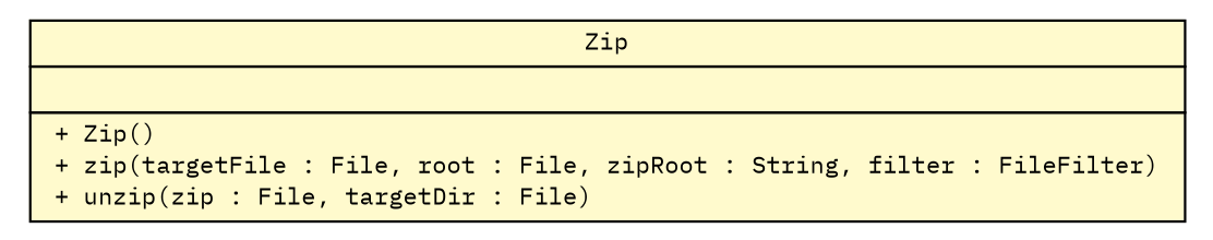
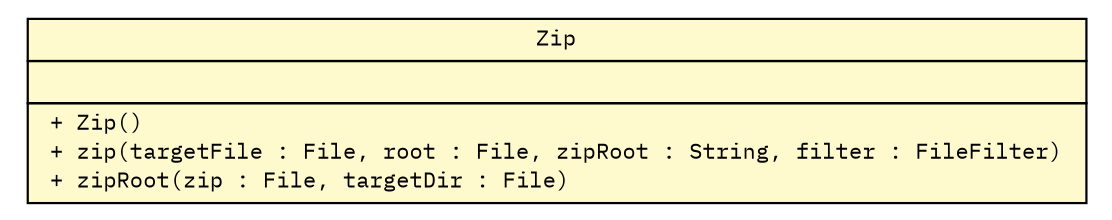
  digraph {
    nodesep=0.25
    ranksep=0.5
    fontname="IBM Plex Mono"
-   n1 [fontcolor=black fontname="IBM Plex Mono" fontsize=10.0 label=<<table title="sorcer.util.Zip" border="0" cellborder="1" cellspacing="0" cellpadding="2" port="p" bgcolor="lemonChiffon" href="./Zip.html"> 		<tr><td><table border="0" cellspacing="0" cellpadding="1"> <tr><td align="center" balign="center"> Zip </td></tr> 		</table></td></tr> 		<tr><td><table border="0" cellspacing="0" cellpadding="1"> <tr><td align="left" balign="left">  </td></tr> 		</table></td></tr> 		<tr><td><table border="0" cellspacing="0" cellpadding="1"> <tr><td align="left" balign="left"> + Zip() </td></tr> <tr><td align="left" balign="left"> + zip(targetFile : File, root : File, zipRoot : String, filter : FileFilter) </td></tr> <tr><td align="left" balign="left"> + unzip(zip : File, targetDir : File) </td></tr> 		</table></td></tr> 		</table>> shape=plaintext]
+   n1 [fontcolor=black fontname="IBM Plex Mono" fontsize=10.0 label=<<table title="sorcer.util.Zip" border="0" cellborder="1" cellspacing="0" cellpadding="2" port="p" bgcolor="lemonChiffon" href="./Zip.html"> 		<tr><td><table border="0" cellspacing="0" cellpadding="1"> <tr><td align="center" balign="center"> Zip </td></tr> 		</table></td></tr> 		<tr><td><table border="0" cellspacing="0" cellpadding="1"> <tr><td align="left" balign="left">  </td></tr> 		</table></td></tr> 		<tr><td><table border="0" cellspacing="0" cellpadding="1"> <tr><td align="left" balign="left"> + Zip() </td></tr> <tr><td align="left" balign="left"> + zip(targetFile : File, root : File, zipRoot : String, filter : FileFilter) </td></tr> <tr><td align="left" balign="left"> + zipRoot(zip : File, targetDir : File) </td></tr> 		</table></td></tr> 		</table>> shape=plaintext]
  }
